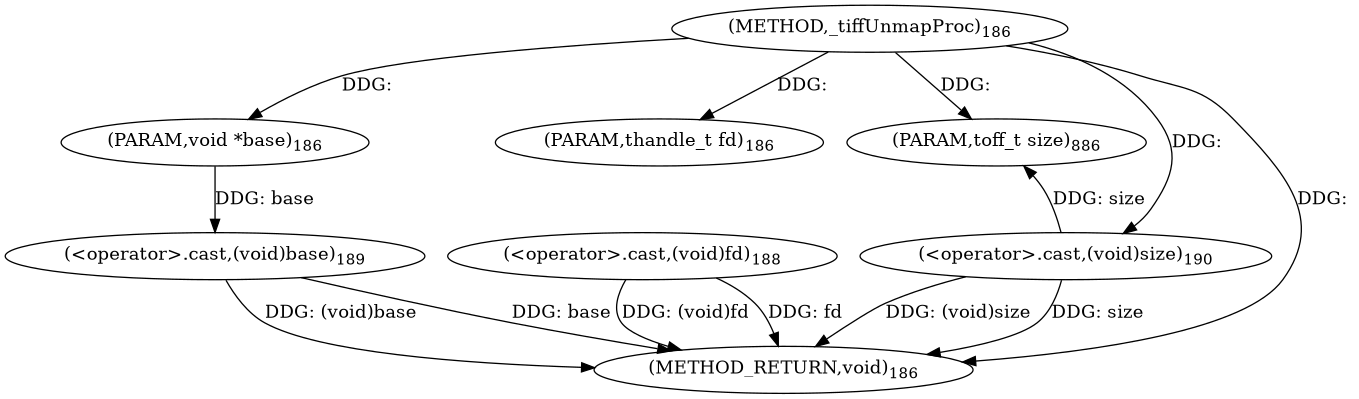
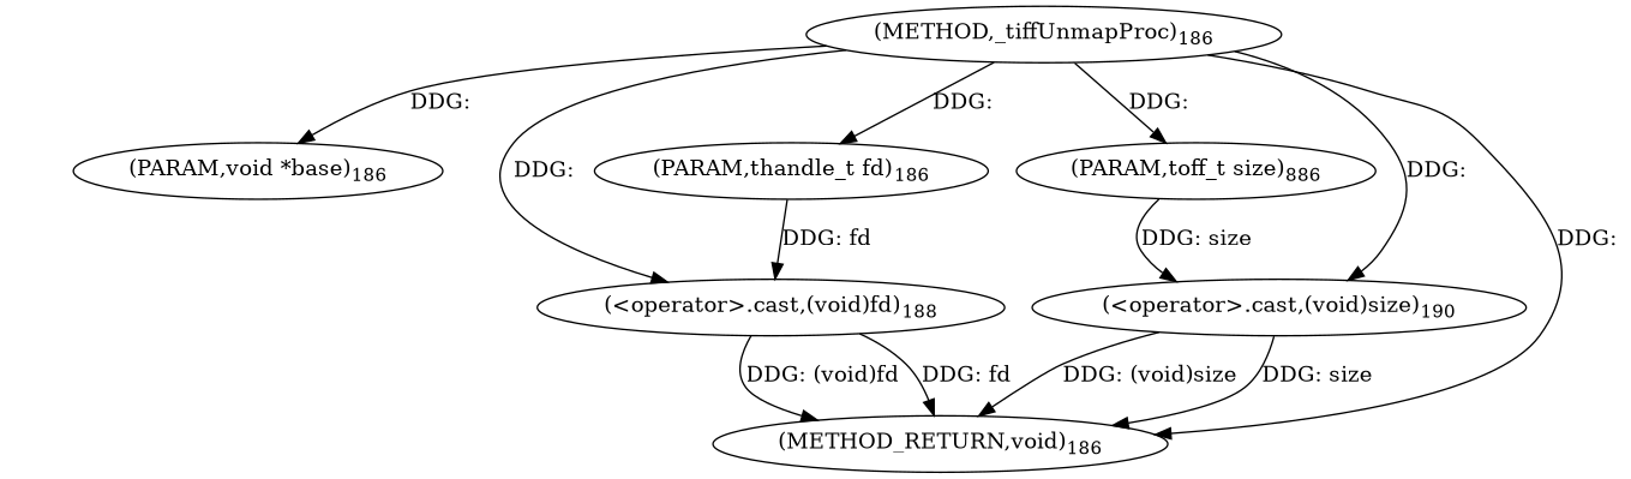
  digraph {
    n1 [label=<(METHOD,_tiffUnmapProc)<SUB>186</SUB>>]
    n2 [label=<(PARAM,thandle_t fd)<SUB>186</SUB>>]
    n3 [label=<(PARAM,void *base)<SUB>186</SUB>>]
    n4 [label=<(PARAM,toff_t size)<SUB>886</SUB>>]
    n5 [label=<(&lt;operator&gt;.cast,(void)fd)<SUB>188</SUB>>]
    n6 [label=<(&lt;operator&gt;.cast,(void)size)<SUB>190</SUB>>]
    n7 [label=<(METHOD_RETURN,void)<SUB>186</SUB>>]
-   n8 [label=<(&lt;operator&gt;.cast,(void)base)<SUB>189</SUB>>]
    n1 -> n2 [label="DDG: "]
    n1 -> n3 [label="DDG: "]
    n1 -> n4 [label="DDG: "]
+   n1 -> n5 [label="DDG: "]
    n1 -> n6 [label="DDG: "]
    n1 -> n7 [label="DDG: "]
-   n3 -> n8 [label="DDG: base"]
-   n6 -> n4 [label="DDG: size"]
+   n2 -> n5 [label="DDG: fd"]
+   n4 -> n6 [label="DDG: size"]
    n5 -> n7 [label="DDG: fd"]
    n5 -> n7 [label="DDG: (void)fd"]
    n6 -> n7 [label="DDG: size"]
    n6 -> n7 [label="DDG: (void)size"]
-   n8 -> n7 [label="DDG: base"]
-   n8 -> n7 [label="DDG: (void)base"]
  }
